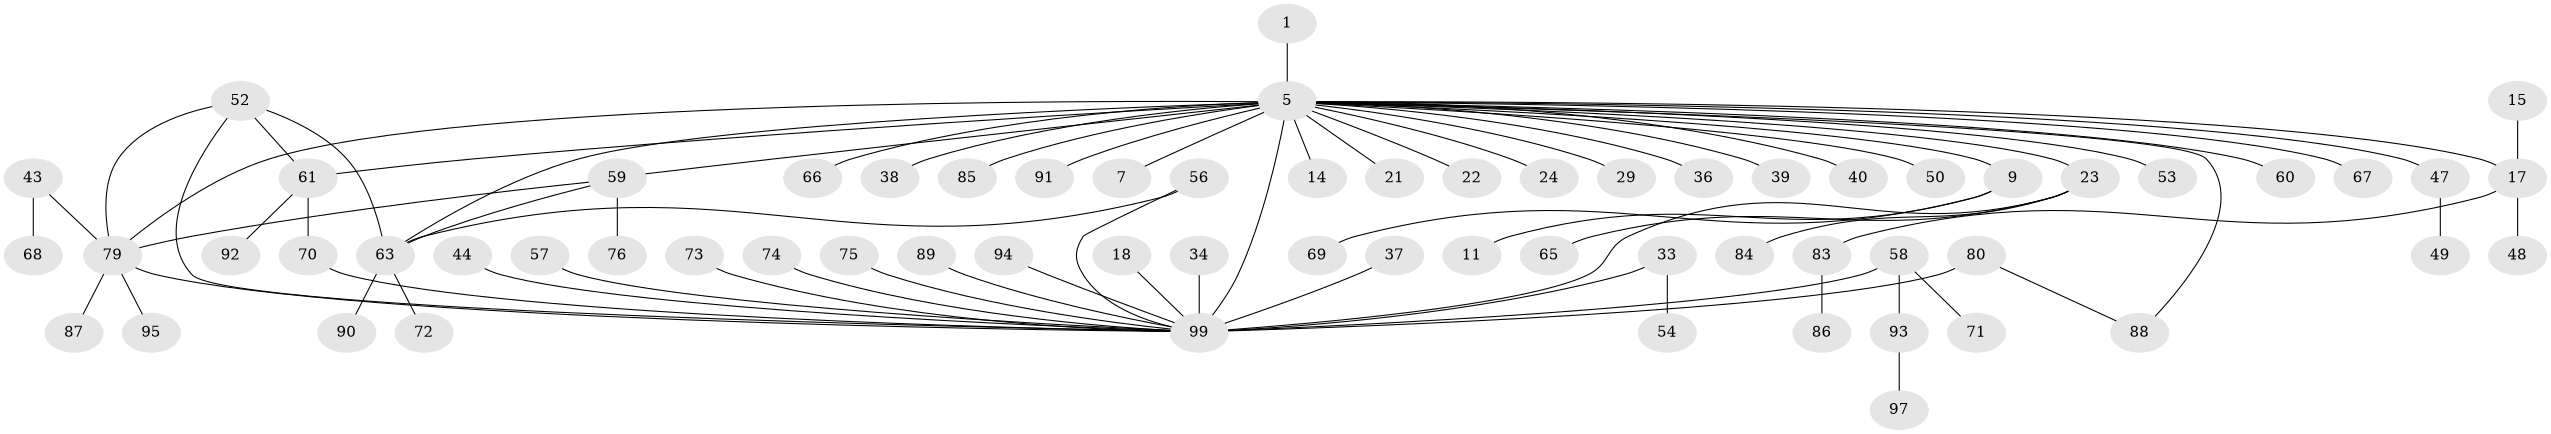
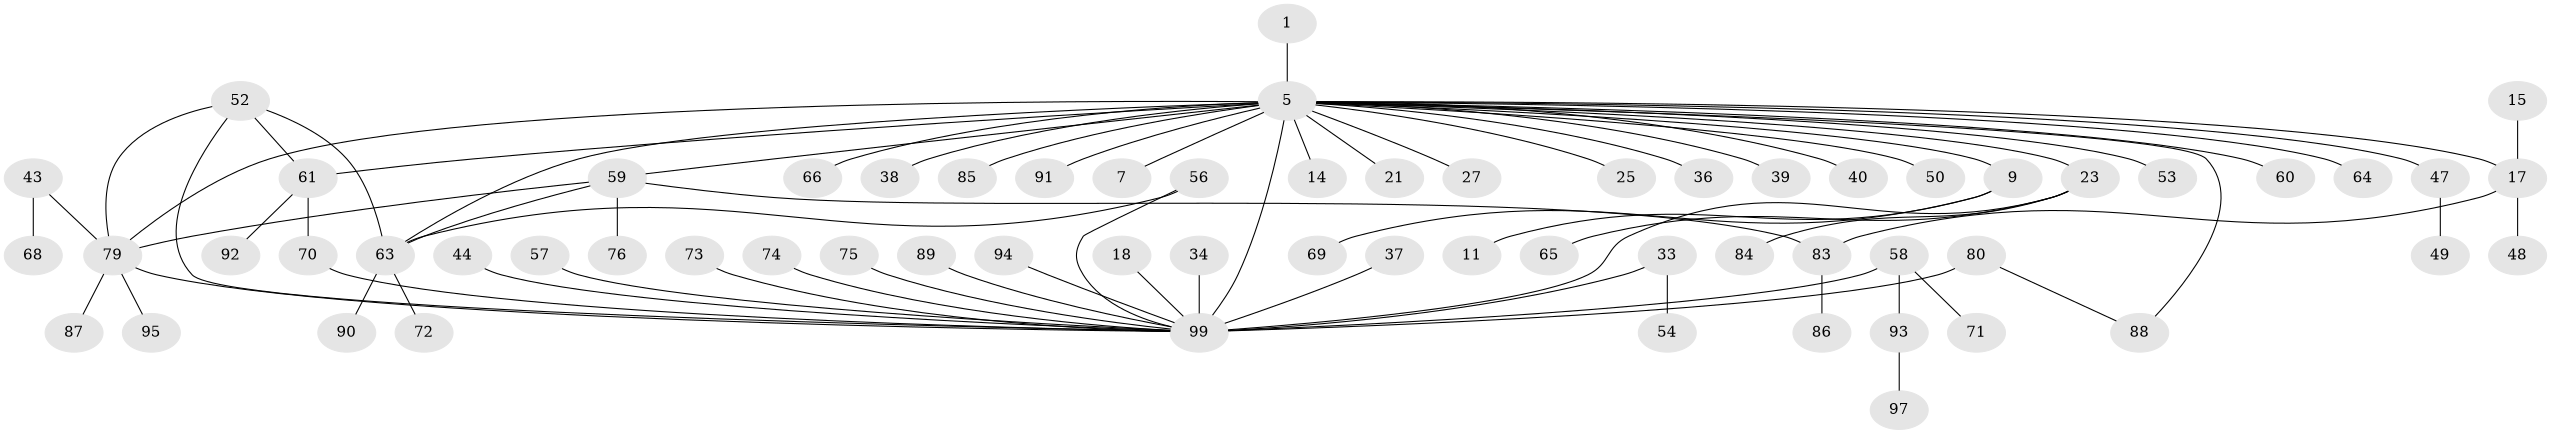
  graph {
    node [color=gray90 style=filled]
    5 [super="+2+4"]
    7
    9
    14
    17 [super="+13"]
    21
-   22
+   22 [label=27]
    23 [super="+10"]
-   24
-   25 [label=29]
+   25
    36
    39 [super="+12"]
    40
    47
    50
    53
    59 [super="+28+29"]
    60
    61 [super="+55+30"]
    63 [super="+8"]
-   64 [label=67]
+   64
    66
    n23 [label=38]
    79 [super="+67"]
    85
    88 [super="+81"]
    91
    n28 [label=99 super="+31"]
    1
    11
    69
    48
    83 [super="+41"]
    65
    84
    49
    76
    70
    92
    72
    90
    87
    95
    15
    86
    18
    33
    54
    34
    37
    43
    68
    44
    52 [super="+20+38+46"]
    56 [super="+45"]
    57
    58
    71
    93
    97
    73
    74
    75
    80 [super="+42"]
    89
    94
    5 -- 7
    5 -- 9 [weight=3]
    5 -- 14
    5 -- 17 [weight=3]
    5 -- 21
    5 -- 22
    5 -- 23
-   5 -- 24
    5 -- 25
    5 -- 36
    5 -- 39 [weight=2]
    5 -- 40
    5 -- 47
    5 -- 50 [weight=2]
    5 -- 53
    5 -- 59
    5 -- 60
    5 -- 61 [weight=2]
    5 -- 63 [weight=3]
    5 -- 64
    5 -- 66 [weight=2]
    5 -- n23
    5 -- 79 [weight=5]
    5 -- 85
    5 -- 88
    5 -- 91
    5 -- n28 [weight=6]
    9 -- 11
    9 -- 69
    17 -- 48
    17 -- 83
    23 -- n28
    23 -- 65
    23 -- 84
    47 -- 49
    59 -- 63
    59 -- 79
+   59 -- 83
    59 -- 76
    61 -- 70
    61 -- 92
    63 -- 72
    63 -- 90
    79 -- n28 [weight=2]
    79 -- 87
    79 -- 95
    1 -- 5
    83 -- 86
    70 -- n28
    15 -- 17
    18 -- n28
    33 -- n28
    33 -- 54
    34 -- n28
    37 -- n28
    43 -- 79
    43 -- 68
    44 -- n28
    52 -- 61
    52 -- 63
    52 -- 79
    52 -- n28
    56 -- 63 [weight=2]
    56 -- n28
    57 -- n28
    58 -- n28 [weight=2]
    58 -- 71
    58 -- 93
    93 -- 97
    73 -- n28
    74 -- n28
    75 -- n28
    80 -- 88
    80 -- n28 [weight=3]
    89 -- n28
    94 -- n28 [weight=2]
  }
